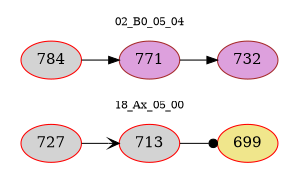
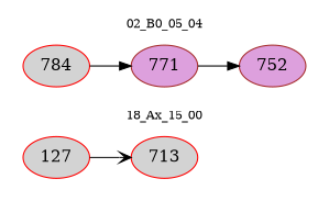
  digraph {
    rankdir=LR
    node [color=red fillcolor=lightgrey style=filled]
    edge [arrowhead=normal color=black]
-   n1 [label=727]
+   n1 [label=127]
    n2 [label=713]
-   n3 [fillcolor=khaki label=699]
    n4 [label=784]
    n5 [color=brown fillcolor=plum label=771]
-   n6 [color=brown fillcolor=plum label=732]
+   n6 [color=brown fillcolor=plum label=752]
    subgraph cluster_1 {
      color=white
      fontsize=10
-     label="18_Ax_05_00"
+     label="18_Ax_15_00"
      n1
      n2
-     n3
    }
    subgraph cluster_2 {
      color=white
      fontsize=10
      label="02_B0_05_04"
      n4
      n5
      n6
    }
    n1 -> n2 [arrowhead=vee]
-   n2 -> n3 [arrowhead=dot]
    n4 -> n5
    n5 -> n6
  }
